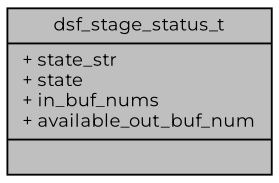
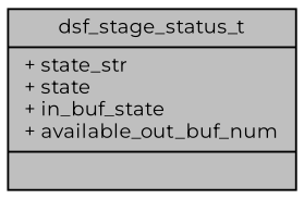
  digraph {
    fontname=Montserrat
-   n1 [color=black fillcolor=grey75 fontcolor=black fontname=Montserrat fontsize=10 height=0.2 label="{dsf_stage_status_t\n|+ state_str\l+ state\l+ in_buf_nums\l+ available_out_buf_num\l|}" shape=record style=filled width=0.4]
+   n1 [color=black fillcolor=grey75 fontcolor=black fontname=Montserrat fontsize=10 height=0.2 label="{dsf_stage_status_t\n|+ state_str\l+ state\l+ in_buf_state\l+ available_out_buf_num\l|}" shape=record style=filled width=0.4]
  }
